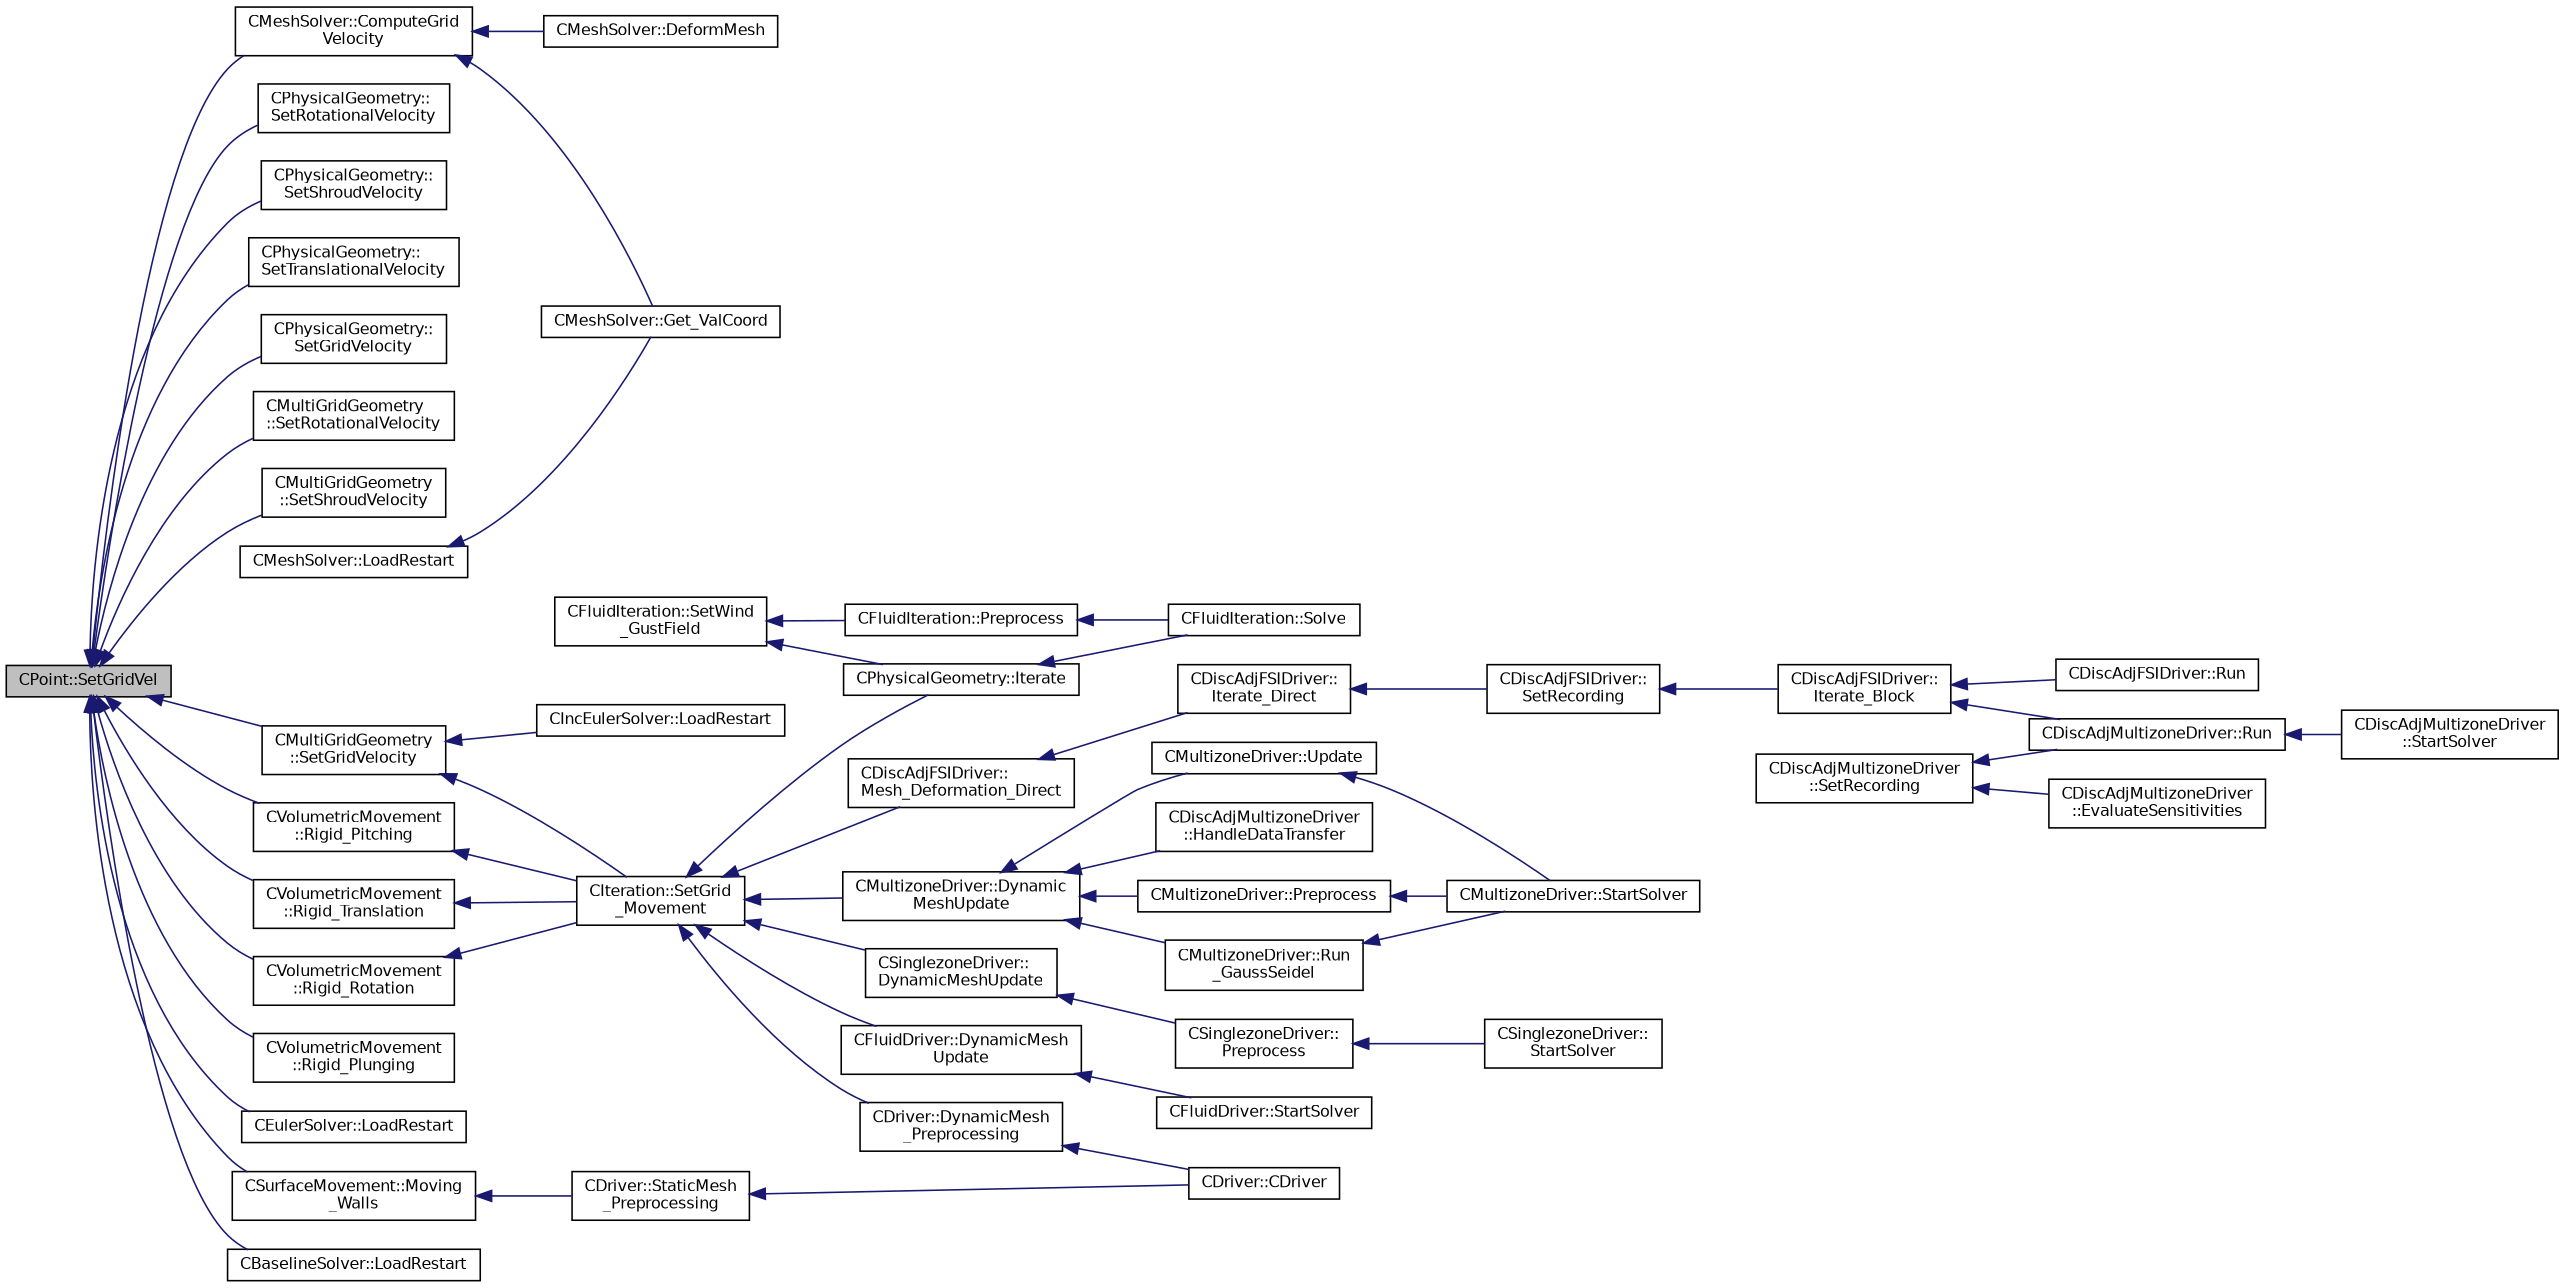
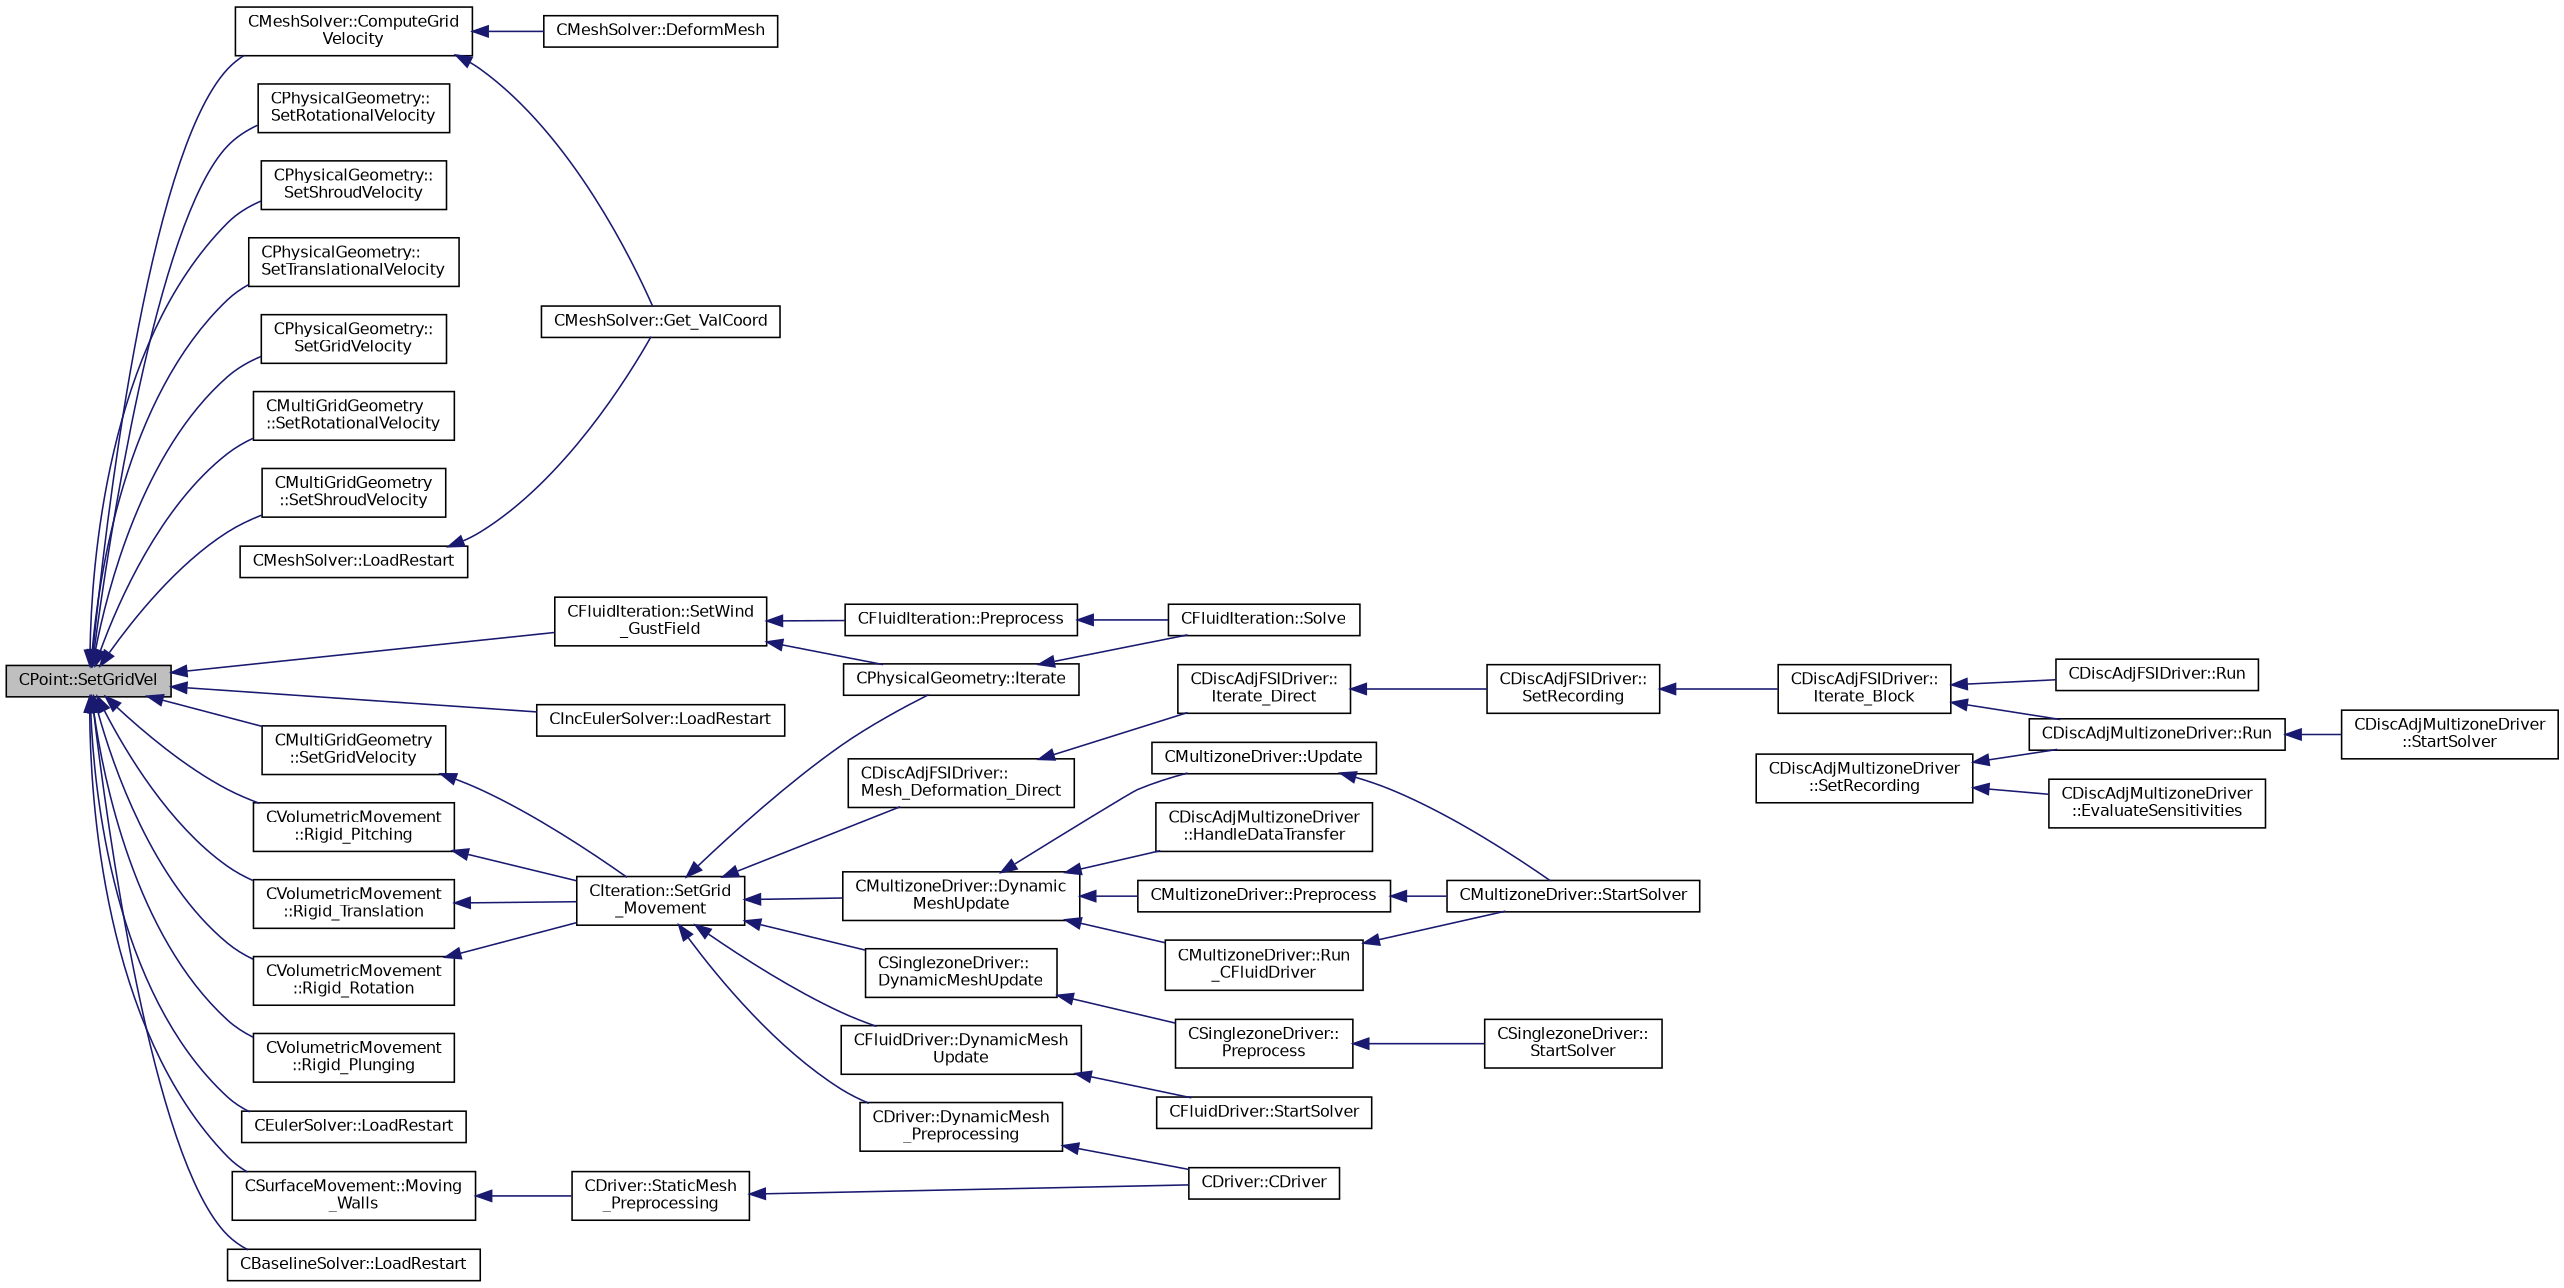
  digraph {
    rankdir=LR
    node [color=black fillcolor=white fontname=Helvetica fontsize=10 shape=record style=filled]
    edge [color=midnightblue dir=back fontname=Helvetica fontsize=10 labelfontname=Helvetica labelfontsize=10 style=solid]
    n1 [fillcolor=grey75 fontcolor=black height=0.2 label="CPoint::SetGridVel" width=0.4]
    n2 [height=0.2 label="CPhysicalGeometry::\lSetRotationalVelocity" width=0.4]
    n3 [height=0.2 label="CPhysicalGeometry::\lSetShroudVelocity" width=0.4]
    n4 [height=0.2 label="CPhysicalGeometry::\lSetTranslationalVelocity" width=0.4]
    n5 [height=0.2 label="CPhysicalGeometry::\lSetGridVelocity" width=0.4]
    n6 [height=0.2 label="CMultiGridGeometry\l::SetRotationalVelocity" width=0.4]
    n7 [height=0.2 label="CMultiGridGeometry\l::SetShroudVelocity" width=0.4]
    n8 [height=0.2 label="CMultiGridGeometry\l::SetGridVelocity" width=0.4]
    n9 [height=0.2 label="CVolumetricMovement\l::Rigid_Rotation" width=0.4]
    n10 [height=0.2 label="CVolumetricMovement\l::Rigid_Pitching" width=0.4]
    n11 [height=0.2 label="CVolumetricMovement\l::Rigid_Plunging" width=0.4]
    n12 [height=0.2 label="CVolumetricMovement\l::Rigid_Translation" width=0.4]
    n13 [height=0.2 label="CSurfaceMovement::Moving\l_Walls" width=0.4]
    n14 [height=0.2 label="CFluidIteration::SetWind\l_GustField" width=0.4]
    n15 [height=0.2 label="CEulerSolver::LoadRestart" width=0.4]
    n16 [height=0.2 label="CIncEulerSolver::LoadRestart" width=0.4]
    n17 [height=0.2 label="CBaselineSolver::LoadRestart" width=0.4]
    n18 [height=0.2 label="CMeshSolver::ComputeGrid\lVelocity" width=0.4]
    n19 [height=0.2 label="CIteration::SetGrid\l_Movement" width=0.4]
    n20 [height=0.2 label="CDriver::StaticMesh\l_Preprocessing" width=0.4]
    n21 [height=0.2 label="CPhysicalGeometry::Iterate" width=0.4]
    n22 [height=0.2 label="CFluidIteration::Preprocess" width=0.4]
    n23 [height=0.2 label="CMeshSolver::Get_ValCoord" width=0.4]
    n24 [height=0.2 label="CMeshSolver::DeformMesh" width=0.4]
    n25 [height=0.2 label="CDriver::DynamicMesh\l_Preprocessing" width=0.4]
    n26 [height=0.2 label="CFluidDriver::DynamicMesh\lUpdate" width=0.4]
    n27 [height=0.2 label="CDiscAdjFSIDriver::\lMesh_Deformation_Direct" width=0.4]
    n28 [height=0.2 label="CMultizoneDriver::Dynamic\lMeshUpdate" width=0.4]
    n29 [height=0.2 label="CSinglezoneDriver::\lDynamicMeshUpdate" width=0.4]
    n30 [height=0.2 label="CDriver::CDriver" width=0.4]
    n31 [height=0.2 label="CFluidDriver::StartSolver" width=0.4]
    n32 [height=0.2 label="CDiscAdjFSIDriver::\lIterate_Direct" width=0.4]
    n33 [height=0.2 label="CDiscAdjMultizoneDriver\l::HandleDataTransfer" width=0.4]
    n34 [height=0.2 label="CMultizoneDriver::Preprocess" width=0.4]
-   n35 [height=0.2 label="CMultizoneDriver::Run\l_GaussSeidel" width=0.4]
+   n35 [height=0.2 label="CMultizoneDriver::Run\l_CFluidDriver" width=0.4]
    n36 [height=0.2 label="CMultizoneDriver::Update" width=0.4]
    n37 [height=0.2 label="CSinglezoneDriver::\lPreprocess" width=0.4]
    n38 [height=0.2 label="CFluidIteration::Solve" width=0.4]
    n39 [height=0.2 label="CDiscAdjFSIDriver::\lSetRecording" width=0.4]
    n40 [height=0.2 label="CDiscAdjFSIDriver::\lIterate_Block" width=0.4]
    n41 [height=0.2 label="CDiscAdjFSIDriver::Run" width=0.4]
    n42 [height=0.2 label="CDiscAdjMultizoneDriver::Run" width=0.4]
    n43 [height=0.2 label="CMultizoneDriver::StartSolver" width=0.4]
    n44 [height=0.2 label="CDiscAdjMultizoneDriver\l::SetRecording" width=0.4]
    n45 [height=0.2 label="CDiscAdjMultizoneDriver\l::EvaluateSensitivities" width=0.4]
    n46 [height=0.2 label="CDiscAdjMultizoneDriver\l::StartSolver" width=0.4]
    n47 [height=0.2 label="CSinglezoneDriver::\lStartSolver" width=0.4]
    n48 [height=0.2 label="CMeshSolver::LoadRestart" width=0.4]
    n1 -> n2
    n1 -> n3
    n1 -> n4
    n1 -> n5
    n1 -> n6
    n1 -> n7
    n1 -> n8
    n1 -> n9
    n1 -> n10
    n1 -> n11
    n1 -> n12
    n1 -> n13
+   n1 -> n14
    n1 -> n15
-   n8 -> n16
+   n1 -> n16
    n1 -> n17
    n1 -> n18
    n8 -> n19
    n9 -> n19
    n10 -> n19
    n12 -> n19
    n13 -> n20
    n14 -> n21
    n14 -> n22
    n18 -> n23
    n18 -> n24
    n19 -> n21
    n19 -> n25
    n19 -> n26
    n19 -> n27
    n19 -> n28
    n19 -> n29
    n20 -> n30
    n21 -> n38
    n22 -> n38
    n25 -> n30
    n26 -> n31
    n27 -> n32
    n28 -> n33
    n28 -> n34
    n28 -> n35
    n28 -> n36
    n29 -> n37
    n32 -> n39
    n34 -> n43
    n35 -> n43
    n36 -> n43
    n37 -> n47
    n39 -> n40
    n40 -> n41
    n40 -> n42
    n42 -> n46
    n44 -> n42
    n44 -> n45
    n48 -> n23
  }
